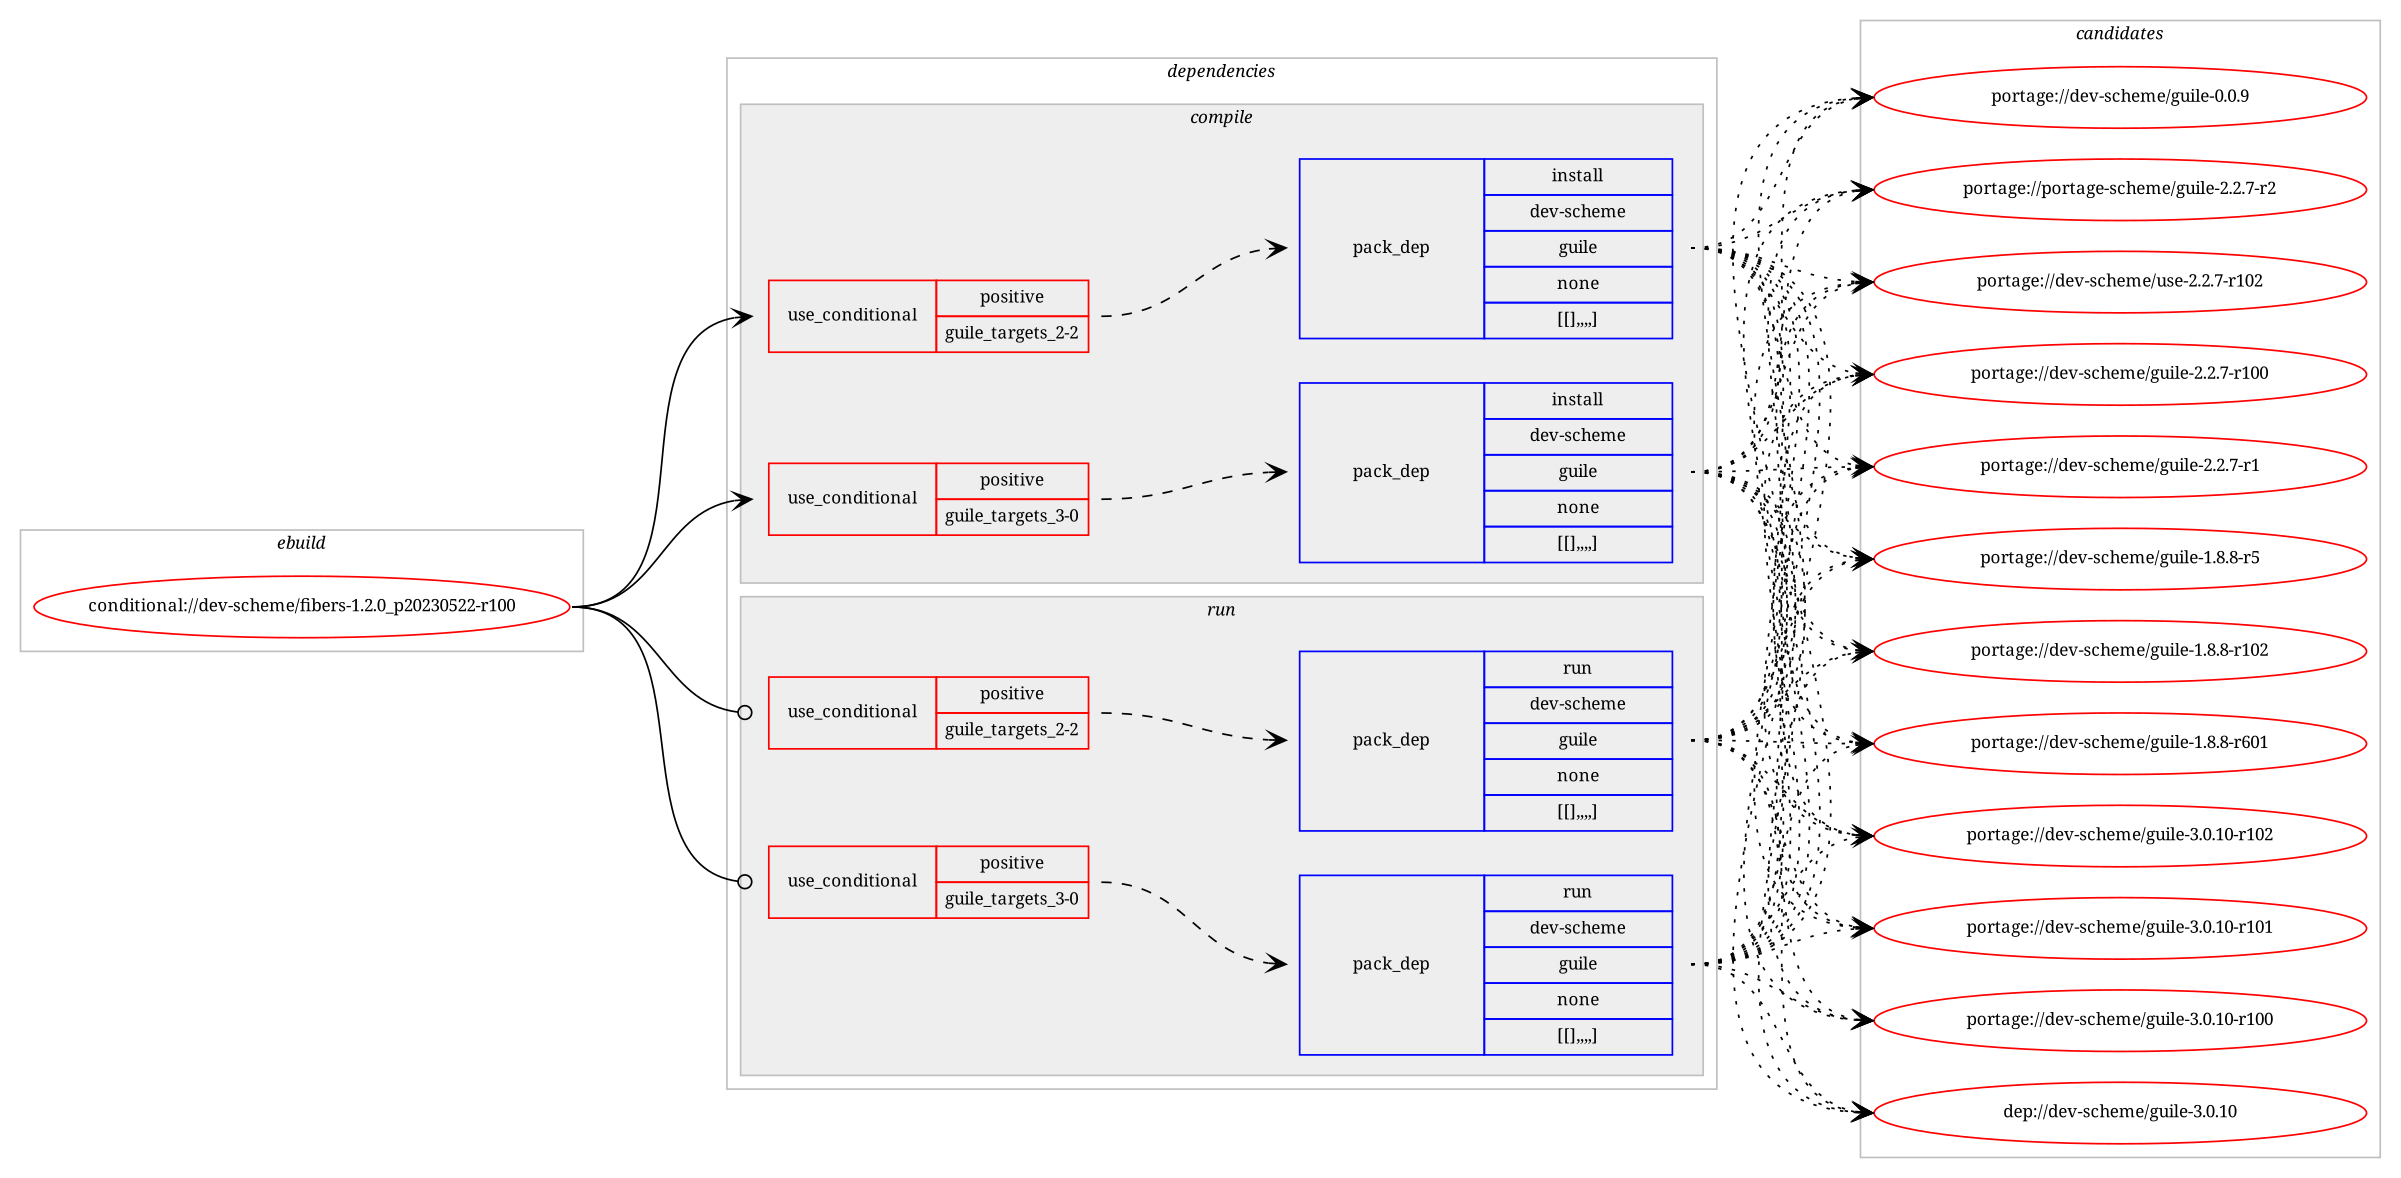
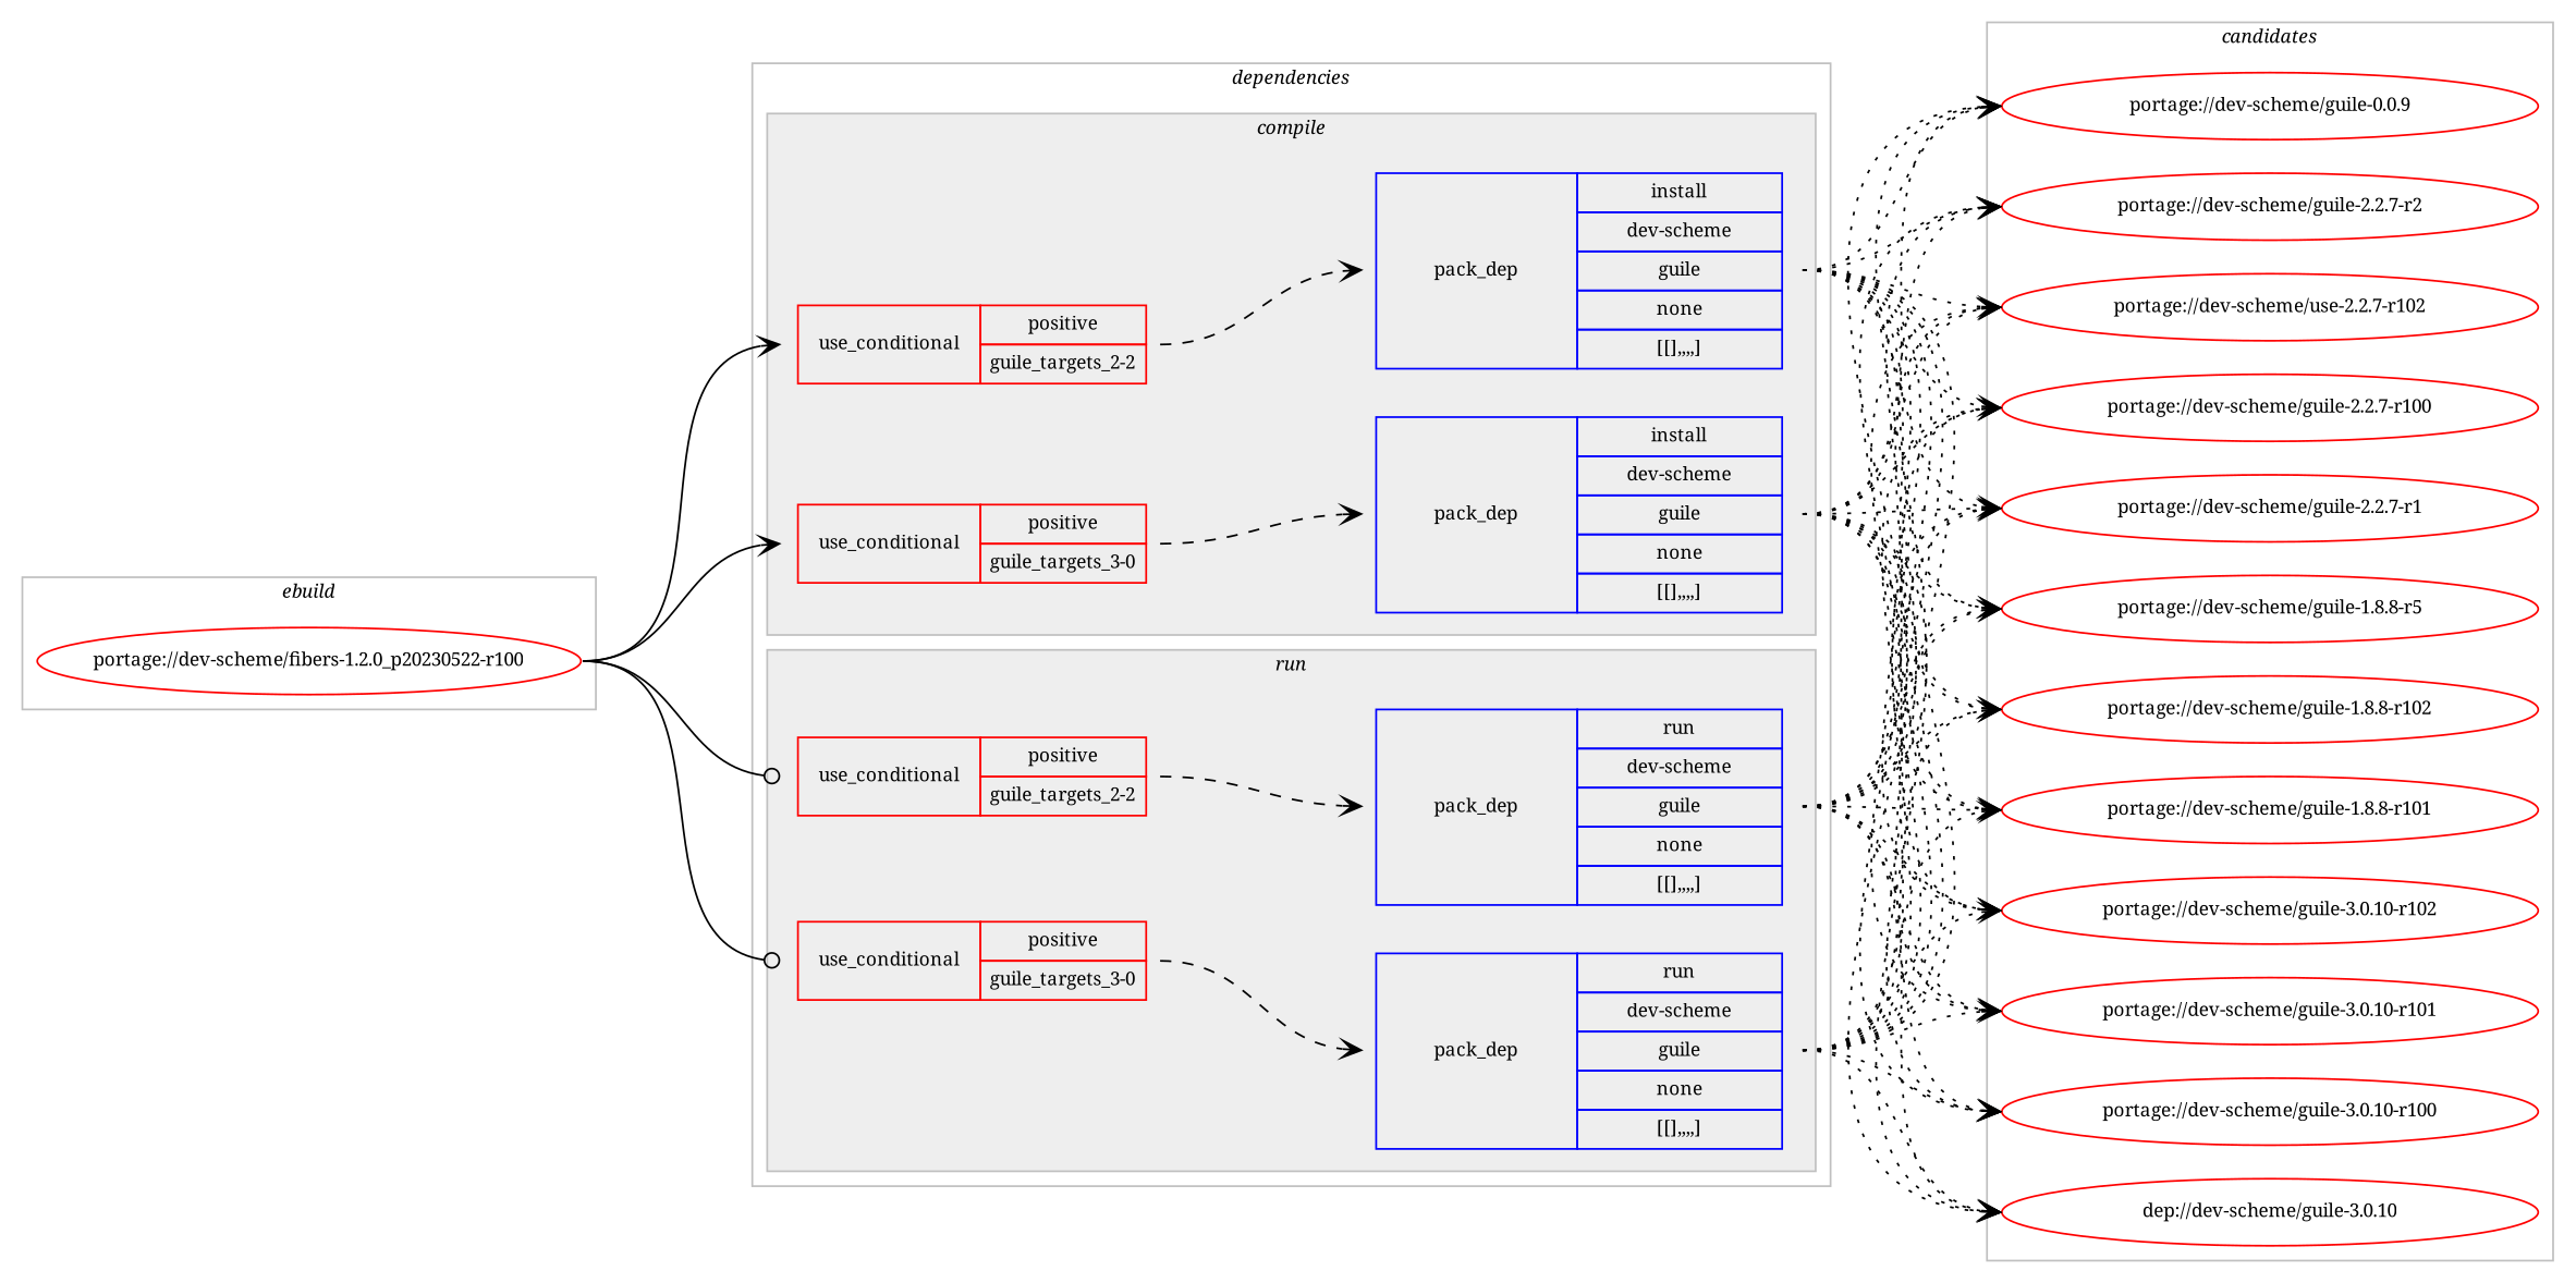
  digraph {
    compound=true
    concentrate=true
    fontname="Noto Serif"
    fontsize=10
    newrank=true
    rankdir=LR
    ranksep=1.5
    node [color=red fontname="Noto Serif" fontsize=10]
    edge [arrowhead=vee fontname="Noto Serif" headport=w style=dotted tailport=e weight=100]
-   n1 [label="conditional://dev-scheme/fibers-1.2.0_p20230522-r100" width=4]
+   n1 [label="portage://dev-scheme/fibers-1.2.0_p20230522-r100" width=4]
    n2 [color=blue label=<<TABLE BORDER="0" CELLBORDER="1" CELLSPACING="0" CELLPADDING="4" WIDTH="220"><TR><TD ROWSPAN="6" CELLPADDING="30">pack_dep</TD></TR><TR><TD WIDTH="110">install</TD></TR><TR><TD>dev-scheme</TD></TR><TR><TD>guile</TD></TR><TR><TD>none</TD></TR><TR><TD>[[],,,,]</TD></TR></TABLE>> shape=none]
    n3 [label=<<TABLE BORDER="0" CELLBORDER="1" CELLSPACING="0" CELLPADDING="4"><TR><TD ROWSPAN="3" CELLPADDING="10">use_conditional</TD></TR><TR><TD>positive</TD></TR><TR><TD>guile_targets_2-2</TD></TR></TABLE>> shape=none]
    n4 [color=blue label=<<TABLE BORDER="0" CELLBORDER="1" CELLSPACING="0" CELLPADDING="4" WIDTH="220"><TR><TD ROWSPAN="6" CELLPADDING="30">pack_dep</TD></TR><TR><TD WIDTH="110">install</TD></TR><TR><TD>dev-scheme</TD></TR><TR><TD>guile</TD></TR><TR><TD>none</TD></TR><TR><TD>[[],,,,]</TD></TR></TABLE>> shape=none]
    n5 [label=<<TABLE BORDER="0" CELLBORDER="1" CELLSPACING="0" CELLPADDING="4"><TR><TD ROWSPAN="3" CELLPADDING="10">use_conditional</TD></TR><TR><TD>positive</TD></TR><TR><TD>guile_targets_3-0</TD></TR></TABLE>> shape=none]
    n6 [color=blue label=<<TABLE BORDER="0" CELLBORDER="1" CELLSPACING="0" CELLPADDING="4" WIDTH="220"><TR><TD ROWSPAN="6" CELLPADDING="30">pack_dep</TD></TR><TR><TD WIDTH="110">run</TD></TR><TR><TD>dev-scheme</TD></TR><TR><TD>guile</TD></TR><TR><TD>none</TD></TR><TR><TD>[[],,,,]</TD></TR></TABLE>> shape=none]
    n7 [label=<<TABLE BORDER="0" CELLBORDER="1" CELLSPACING="0" CELLPADDING="4"><TR><TD ROWSPAN="3" CELLPADDING="10">use_conditional</TD></TR><TR><TD>positive</TD></TR><TR><TD>guile_targets_2-2</TD></TR></TABLE>> shape=none]
    n8 [color=blue label=<<TABLE BORDER="0" CELLBORDER="1" CELLSPACING="0" CELLPADDING="4" WIDTH="220"><TR><TD ROWSPAN="6" CELLPADDING="30">pack_dep</TD></TR><TR><TD WIDTH="110">run</TD></TR><TR><TD>dev-scheme</TD></TR><TR><TD>guile</TD></TR><TR><TD>none</TD></TR><TR><TD>[[],,,,]</TD></TR></TABLE>> shape=none]
    n9 [label=<<TABLE BORDER="0" CELLBORDER="1" CELLSPACING="0" CELLPADDING="4"><TR><TD ROWSPAN="3" CELLPADDING="10">use_conditional</TD></TR><TR><TD>positive</TD></TR><TR><TD>guile_targets_3-0</TD></TR></TABLE>> shape=none]
    n10 [label="portage://dev-scheme/guile-3.0.10-r102" width=4]
    n11 [label="portage://dev-scheme/guile-3.0.10-r101" width=4]
    n12 [label="portage://dev-scheme/guile-3.0.10-r100" width=4]
    n13 [label="dep://dev-scheme/guile-3.0.10" width=4]
    n14 [label="portage://dev-scheme/guile-0.0.9" width=4]
-   n15 [label="portage://portage-scheme/guile-2.2.7-r2" width=4]
+   n15 [label="portage://dev-scheme/guile-2.2.7-r2" width=4]
    n16 [label="portage://dev-scheme/use-2.2.7-r102" width=4]
    n17 [label="portage://dev-scheme/guile-2.2.7-r100" width=4]
    n18 [label="portage://dev-scheme/guile-2.2.7-r1" width=4]
    n19 [label="portage://dev-scheme/guile-1.8.8-r5" width=4]
    n20 [label="portage://dev-scheme/guile-1.8.8-r102" width=4]
-   n21 [label="portage://dev-scheme/guile-1.8.8-r601" width=4]
+   n21 [label="portage://dev-scheme/guile-1.8.8-r101" width=4]
    subgraph cluster_1 {
      color=gray
      label=<<i>ebuild</i>>
      n1
    }
    subgraph cluster_2 {
      color=gray
      label=<<i>dependencies</i>>
      subgraph cluster_3 {
        color=gray
        fillcolor="#eeeeee"
        label=<<i>compile</i>>
        style=filled
        subgraph sub_4 {
          color=gray
          fillcolor="#eeeeee"
          label=<<i>compile</i>>
          style=filled
          n3
          subgraph sub_5 {
            color=gray
            fillcolor="#eeeeee"
            label=<<i>compile</i>>
            style=filled
            n2
          }
        }
        subgraph sub_6 {
          color=gray
          fillcolor="#eeeeee"
          label=<<i>compile</i>>
          style=filled
          n5
          subgraph sub_7 {
            color=gray
            fillcolor="#eeeeee"
            label=<<i>compile</i>>
            style=filled
            n4
          }
        }
      }
      subgraph cluster_8 {
        color=gray
        fillcolor="#eeeeee"
        label=<<i>compile and run</i>>
        style=filled
      }
      subgraph cluster_9 {
        color=gray
        fillcolor="#eeeeee"
        label=<<i>run</i>>
        style=filled
        subgraph sub_10 {
          color=gray
          fillcolor="#eeeeee"
          label=<<i>run</i>>
          style=filled
          n7
          subgraph sub_11 {
            color=gray
            fillcolor="#eeeeee"
            label=<<i>run</i>>
            style=filled
            n6
          }
        }
        subgraph sub_12 {
          color=gray
          fillcolor="#eeeeee"
          label=<<i>run</i>>
          style=filled
          n9
          subgraph sub_13 {
            color=gray
            fillcolor="#eeeeee"
            label=<<i>run</i>>
            style=filled
            n8
          }
        }
      }
    }
    subgraph cluster_14 {
      color=gray
      label=<<i>candidates</i>>
      rank=same
      subgraph sub_15 {
        color=black
        label=<<i>candidates</i>>
        nodesep=1
        rank=same
        n10
        n11
        n12
        n13
        n14
        n15
        n16
        n17
        n18
        n19
        n20
        n21
      }
      subgraph sub_16 {
        color=black
        label=<<i>candidates</i>>
        nodesep=1
        rank=same
        n10
        n11
        n12
        n13
        n14
        n15
        n16
        n17
        n18
        n19
        n20
        n21
      }
      subgraph sub_17 {
        color=black
        label=<<i>candidates</i>>
        nodesep=1
        rank=same
        n10
        n11
        n12
        n13
        n14
        n15
        n16
        n17
        n18
        n19
        n20
        n21
      }
      subgraph sub_18 {
        color=black
        label=<<i>candidates</i>>
        nodesep=1
        rank=same
        n10
        n11
        n12
        n13
        n14
        n15
        n16
        n17
        n18
        n19
        n20
        n21
      }
    }
    n1 -> n3 [style=solid weight=20]
    n1 -> n5 [style=solid weight=20]
    n1 -> n7 [arrowhead=odot style=solid weight=20]
    n1 -> n9 [arrowhead=odot style=solid weight=20]
    n2 -> n10
    n2 -> n11
    n2 -> n12
    n2 -> n13
    n2 -> n14
    n2 -> n15
    n2 -> n16
    n2 -> n17
    n2 -> n18
    n2 -> n19
    n2 -> n20
    n2 -> n21
    n3 -> n2 [style=dashed weight=20]
    n4 -> n10
    n4 -> n11
    n4 -> n12
    n4 -> n13
    n4 -> n14
    n4 -> n15
    n4 -> n16
    n4 -> n17
    n4 -> n18
    n4 -> n19
    n4 -> n20
    n4 -> n21
    n5 -> n4 [style=dashed weight=20]
    n6 -> n10
    n6 -> n11
    n6 -> n12
    n6 -> n13
    n6 -> n14
    n6 -> n15
    n6 -> n16
    n6 -> n17
    n6 -> n18
    n6 -> n19
    n6 -> n20
    n6 -> n21
    n7 -> n6 [style=dashed weight=20]
    n8 -> n10
    n8 -> n11
    n8 -> n12
    n8 -> n13
    n8 -> n14
    n8 -> n15
    n8 -> n16
    n8 -> n17
    n8 -> n18
    n8 -> n19
    n8 -> n20
    n8 -> n21
    n9 -> n8 [style=dashed weight=20]
  }
